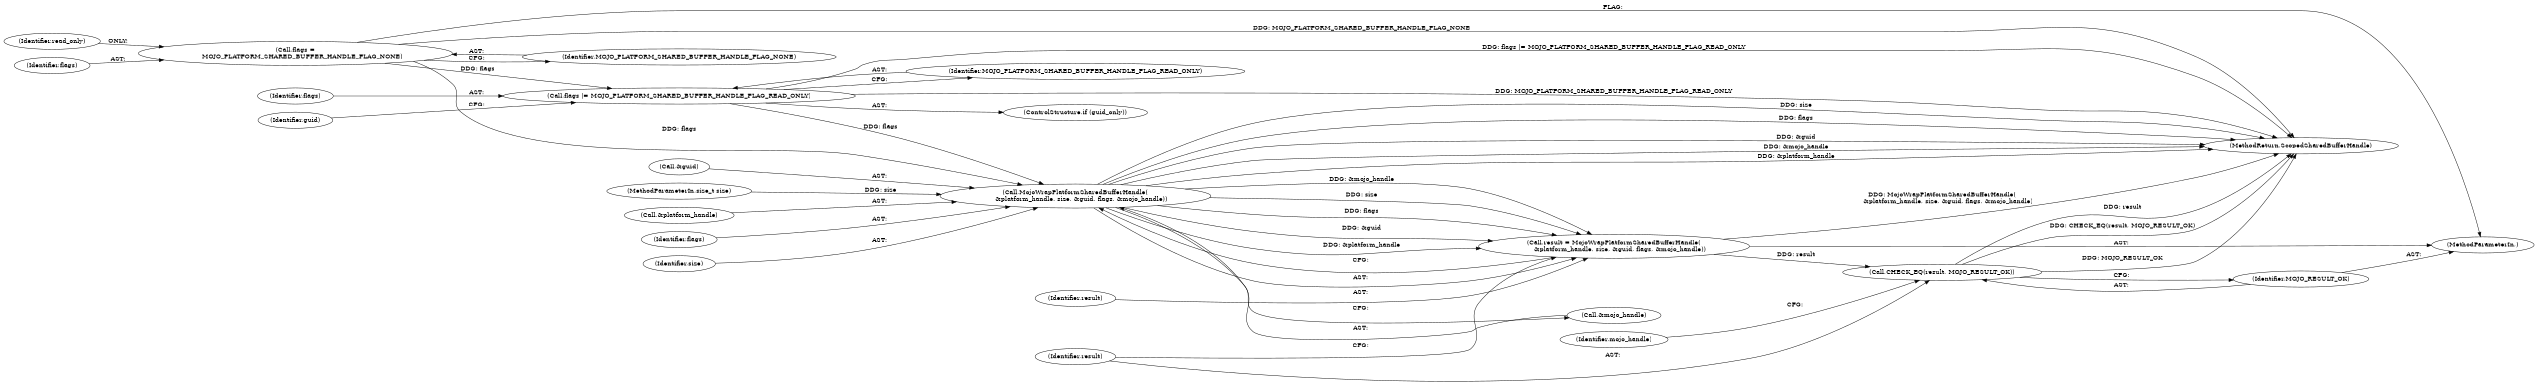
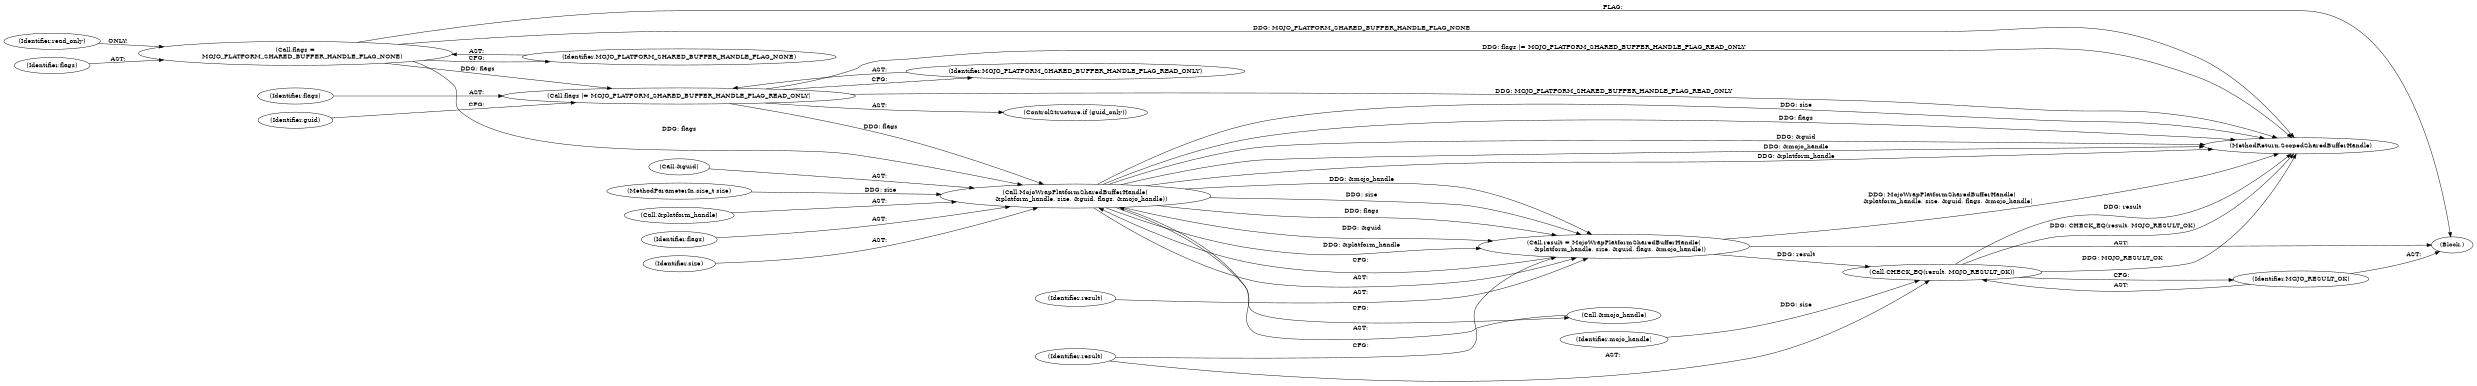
  digraph {
    rankdir=LR
    n1 [label="(Call,flags |= MOJO_PLATFORM_SHARED_BUFFER_HANDLE_FLAG_READ_ONLY)"]
    n2 [label="(Call,MojoWrapPlatformSharedBufferHandle(\n      &platform_handle, size, &guid, flags, &mojo_handle))"]
    n3 [label="(MethodReturn,ScopedSharedBufferHandle)"]
    n4 [label="(ControlStructure,if (guid_only))"]
    n5 [label="(Identifier,MOJO_PLATFORM_SHARED_BUFFER_HANDLE_FLAG_READ_ONLY)"]
    n6 [label="(Call,result = MojoWrapPlatformSharedBufferHandle(\n      &platform_handle, size, &guid, flags, &mojo_handle))"]
    n7 [label="(Call,&mojo_handle)"]
    n8 [label="(Call,flags =\n       MOJO_PLATFORM_SHARED_BUFFER_HANDLE_FLAG_NONE)"]
-   n9 [label="(MethodParameterIn,)"]
+   n9 [label="(Block,)"]
    n10 [label="(Identifier,MOJO_PLATFORM_SHARED_BUFFER_HANDLE_FLAG_NONE)"]
    n11 [label="(Call,CHECK_EQ(result, MOJO_RESULT_OK))"]
    n12 [label="(Identifier,MOJO_RESULT_OK)"]
    n13 [label="(Call,&platform_handle)"]
    n14 [label="(Identifier,flags)"]
    n15 [label="(Identifier,flags)"]
    n16 [label="(Identifier,size)"]
    n17 [label="(Call,&guid)"]
    n18 [label="(Identifier,result)"]
    n19 [label="(Identifier,read_only)"]
    n20 [label="(Identifier,guid)"]
    n21 [label="(Identifier,flags)"]
    n22 [label="(MethodParameterIn,size_t size)"]
    n23 [label="(Identifier,mojo_handle)"]
    n24 [label="(Identifier,result)"]
    n1 -> n2 [label="DDG: flags"]
    n1 -> n3 [label="DDG: flags |= MOJO_PLATFORM_SHARED_BUFFER_HANDLE_FLAG_READ_ONLY"]
    n1 -> n3 [label="DDG: MOJO_PLATFORM_SHARED_BUFFER_HANDLE_FLAG_READ_ONLY"]
    n1 -> n4 [label="AST: "]
    n1 -> n5 [label="CFG: "]
    n2 -> n3 [label="DDG: &guid"]
    n2 -> n3 [label="DDG: &mojo_handle"]
    n2 -> n3 [label="DDG: &platform_handle"]
    n2 -> n3 [label="DDG: flags"]
    n2 -> n3 [label="DDG: size"]
    n2 -> n6 [label="AST: "]
    n2 -> n6 [label="DDG: &mojo_handle"]
    n2 -> n6 [label="DDG: size"]
    n2 -> n6 [label="DDG: flags"]
    n2 -> n6 [label="DDG: &guid"]
    n2 -> n6 [label="DDG: &platform_handle"]
    n2 -> n7 [label="CFG: "]
    n5 -> n1 [label="AST: "]
    n6 -> n2 [label="CFG: "]
    n6 -> n3 [label="DDG: MojoWrapPlatformSharedBufferHandle(\n      &platform_handle, size, &guid, flags, &mojo_handle)"]
    n6 -> n9 [label="AST: "]
    n6 -> n11 [label="DDG: result"]
    n7 -> n2 [label="AST: "]
    n8 -> n1 [label="DDG: flags"]
    n8 -> n2 [label="DDG: flags"]
    n8 -> n3 [label="DDG: MOJO_PLATFORM_SHARED_BUFFER_HANDLE_FLAG_NONE"]
    n8 -> n9 [label="FLAG: "]
    n8 -> n10 [label="CFG: "]
    n10 -> n8 [label="AST: "]
    n11 -> n3 [label="DDG: MOJO_RESULT_OK"]
    n11 -> n3 [label="DDG: result"]
    n11 -> n3 [label="DDG: CHECK_EQ(result, MOJO_RESULT_OK)"]
    n11 -> n12 [label="CFG: "]
    n12 -> n9 [label="AST: "]
    n12 -> n11 [label="AST: "]
    n13 -> n2 [label="AST: "]
    n14 -> n2 [label="AST: "]
    n15 -> n1 [label="AST: "]
    n16 -> n2 [label="AST: "]
    n17 -> n2 [label="AST: "]
    n18 -> n6 [label="CFG: "]
    n18 -> n11 [label="AST: "]
    n19 -> n8 [label="ONLY: "]
    n20 -> n1 [label="CFG: "]
    n21 -> n8 [label="AST: "]
    n22 -> n2 [label="DDG: size"]
-   n23 -> n11 [label="CFG: "]
+   n23 -> n11 [label="DDG: size"]
    n24 -> n6 [label="AST: "]
  }
